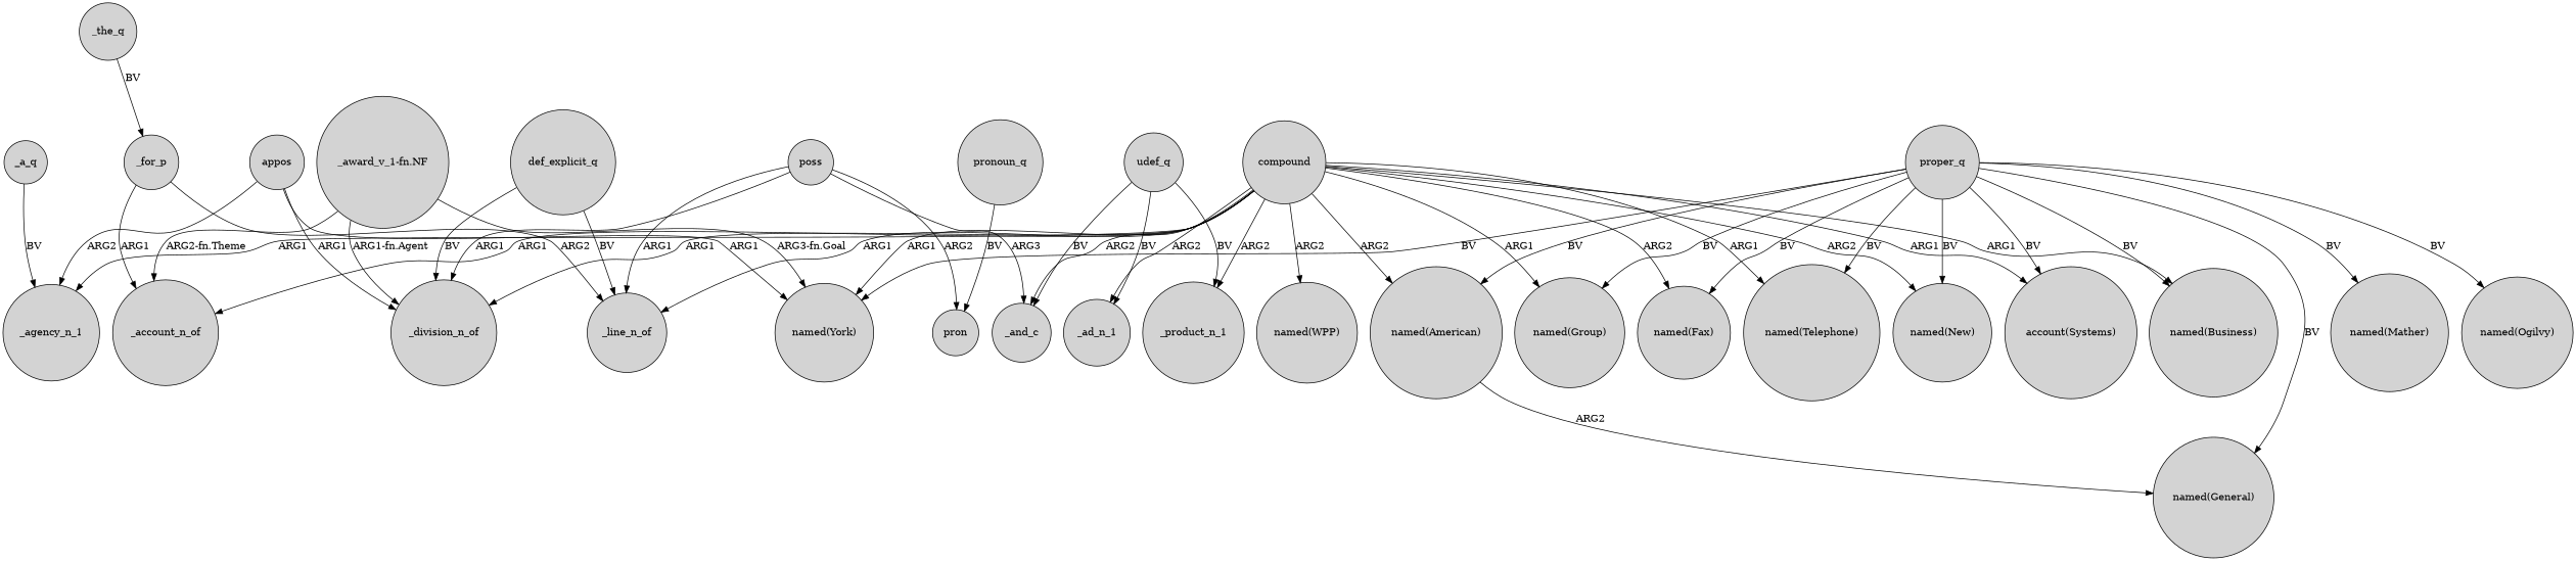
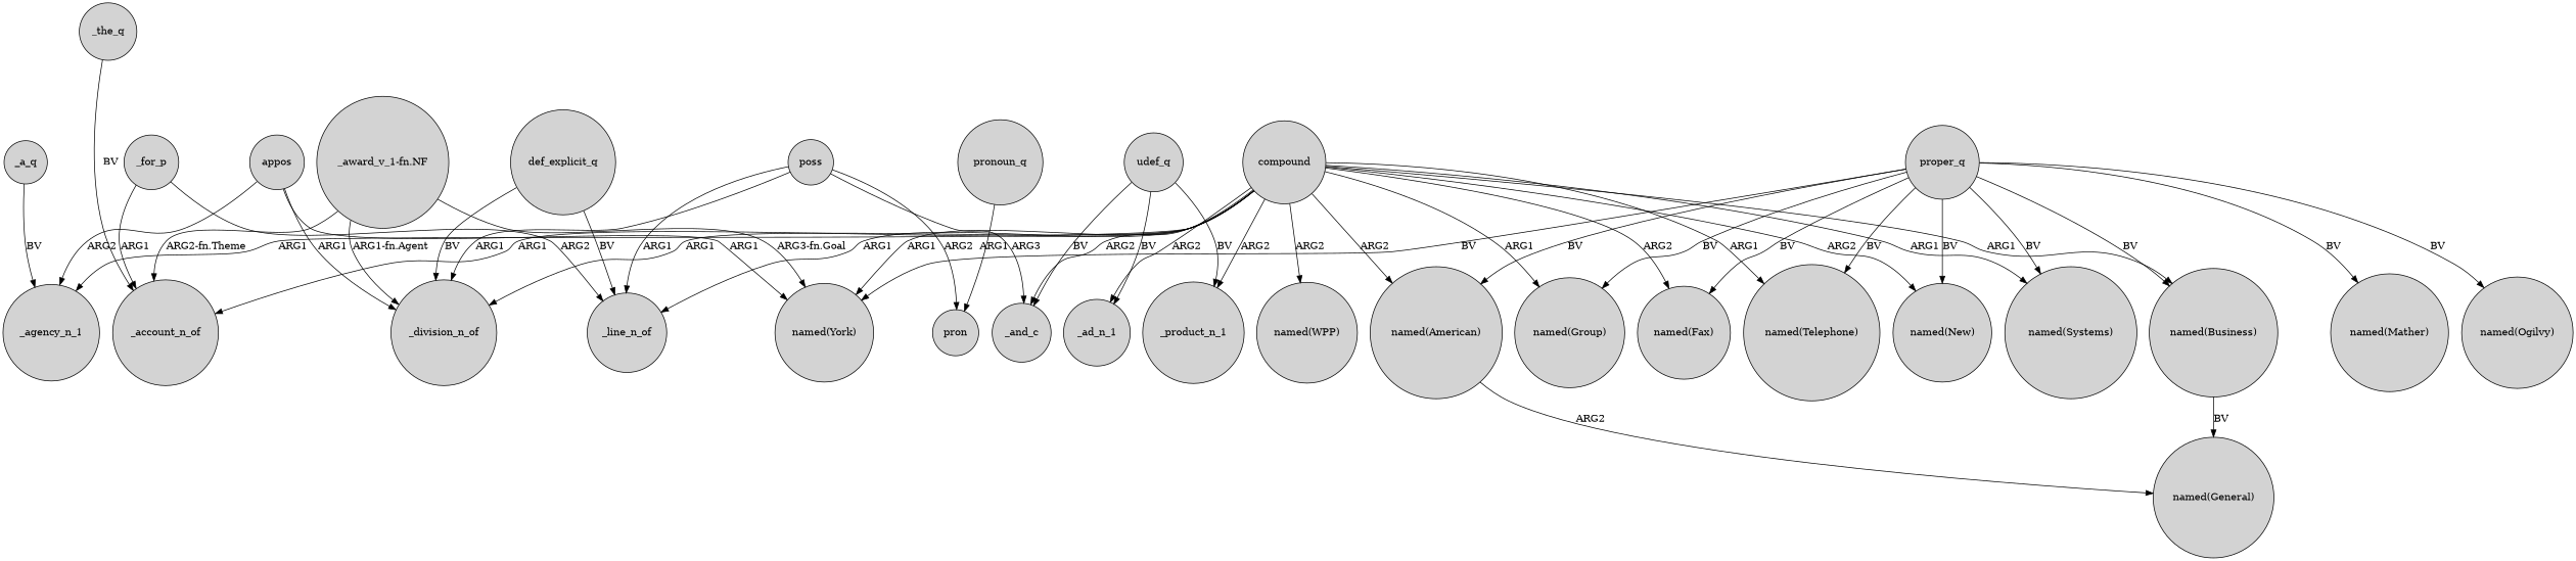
  digraph {
    node [shape=circle style=filled]
    compound
    _agency_n_1
    _and_c
    "named(New)"
    _account_n_of
    _ad_n_1
    _line_n_of
    "named(American)"
    "named(Fax)"
    "named(Business)"
    "named(York)"
    "named(Telephone)"
    "named(WPP)"
    _product_n_1
    _division_n_of
    "named(Group)"
-   "named(Systems)" [label="account(Systems)"]
+   "named(Systems)"
    "named(General)"
    poss
    pron
    "_award_v_1-fn.NF"
    _the_q
    def_explicit_q
    proper_q
    "named(Mather)"
    "named(Ogilvy)"
    appos
    _for_p
    pronoun_q
    udef_q
    _a_q
    compound -> _agency_n_1 [label=ARG1]
    compound -> _and_c [label=ARG2]
    compound -> "named(New)" [label=ARG2]
    compound -> _account_n_of [label=ARG1]
    compound -> _ad_n_1 [label=ARG2]
    compound -> _line_n_of [label=ARG1]
    compound -> "named(American)" [label=ARG2]
    compound -> "named(Fax)" [label=ARG2]
    compound -> "named(Business)" [label=ARG1]
    compound -> "named(York)" [label=ARG1]
    compound -> "named(Telephone)" [label=ARG1]
    compound -> "named(WPP)" [label=ARG2]
    compound -> _product_n_1 [label=ARG2]
    compound -> _division_n_of [label=ARG1]
    compound -> "named(Group)" [label=ARG1]
    compound -> "named(Systems)" [label=ARG1]
    "named(American)" -> "named(General)" [label=ARG2]
    poss -> _and_c [label=ARG3]
    poss -> _line_n_of [label=ARG1]
    poss -> _division_n_of [label=ARG1]
    poss -> pron [label=ARG2]
    "_award_v_1-fn.NF" -> _account_n_of [label="ARG2-fn.Theme"]
    "_award_v_1-fn.NF" -> "named(York)" [label="ARG3-fn.Goal"]
    "_award_v_1-fn.NF" -> _division_n_of [label="ARG1-fn.Agent"]
-   _the_q -> _for_p [label=BV]
+   _the_q -> _account_n_of [label=BV]
    def_explicit_q -> _line_n_of [label=BV]
    def_explicit_q -> _division_n_of [label=BV]
    proper_q -> "named(New)" [label=BV]
    proper_q -> "named(American)" [label=BV]
    proper_q -> "named(Fax)" [label=BV]
    proper_q -> "named(Business)" [label=BV]
    proper_q -> "named(York)" [label=BV]
    proper_q -> "named(Telephone)" [label=BV]
    proper_q -> "named(Group)" [label=BV]
    proper_q -> "named(Systems)" [label=BV]
-   proper_q -> "named(General)" [label=BV]
+   "named(Business)" -> "named(General)" [label=BV]
    proper_q -> "named(Mather)" [label=BV]
    proper_q -> "named(Ogilvy)" [label=BV]
    appos -> _agency_n_1 [label=ARG2]
    appos -> "named(York)" [label=ARG1]
    appos -> _division_n_of [label=ARG1]
    _for_p -> _account_n_of [label=ARG1]
    _for_p -> _line_n_of [label=ARG2]
-   pronoun_q -> pron [label=BV]
+   pronoun_q -> pron [label=ARG1]
    udef_q -> _and_c [label=BV]
    udef_q -> _ad_n_1 [label=BV]
    udef_q -> _product_n_1 [label=BV]
    _a_q -> _agency_n_1 [label=BV]
  }
